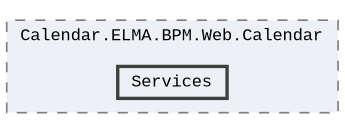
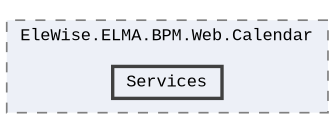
  digraph {
    compound=true
    rankdir=LR
    fontname="Liberation Mono"
    n1 [color=grey25 fillcolor="#edf0f7" fontname="Liberation Mono" fontsize=10 height=0.2 label=Services shape=box style="filled,bold" width=0.4]
    subgraph cluster_1 {
      bgcolor="#edf0f7"
      fontsize=10
-     label="Calendar.ELMA.BPM.Web.Calendar"
+     label="EleWise.ELMA.BPM.Web.Calendar"
      pencolor=grey50
      style="filled,dashed"
      n1
    }
  }
